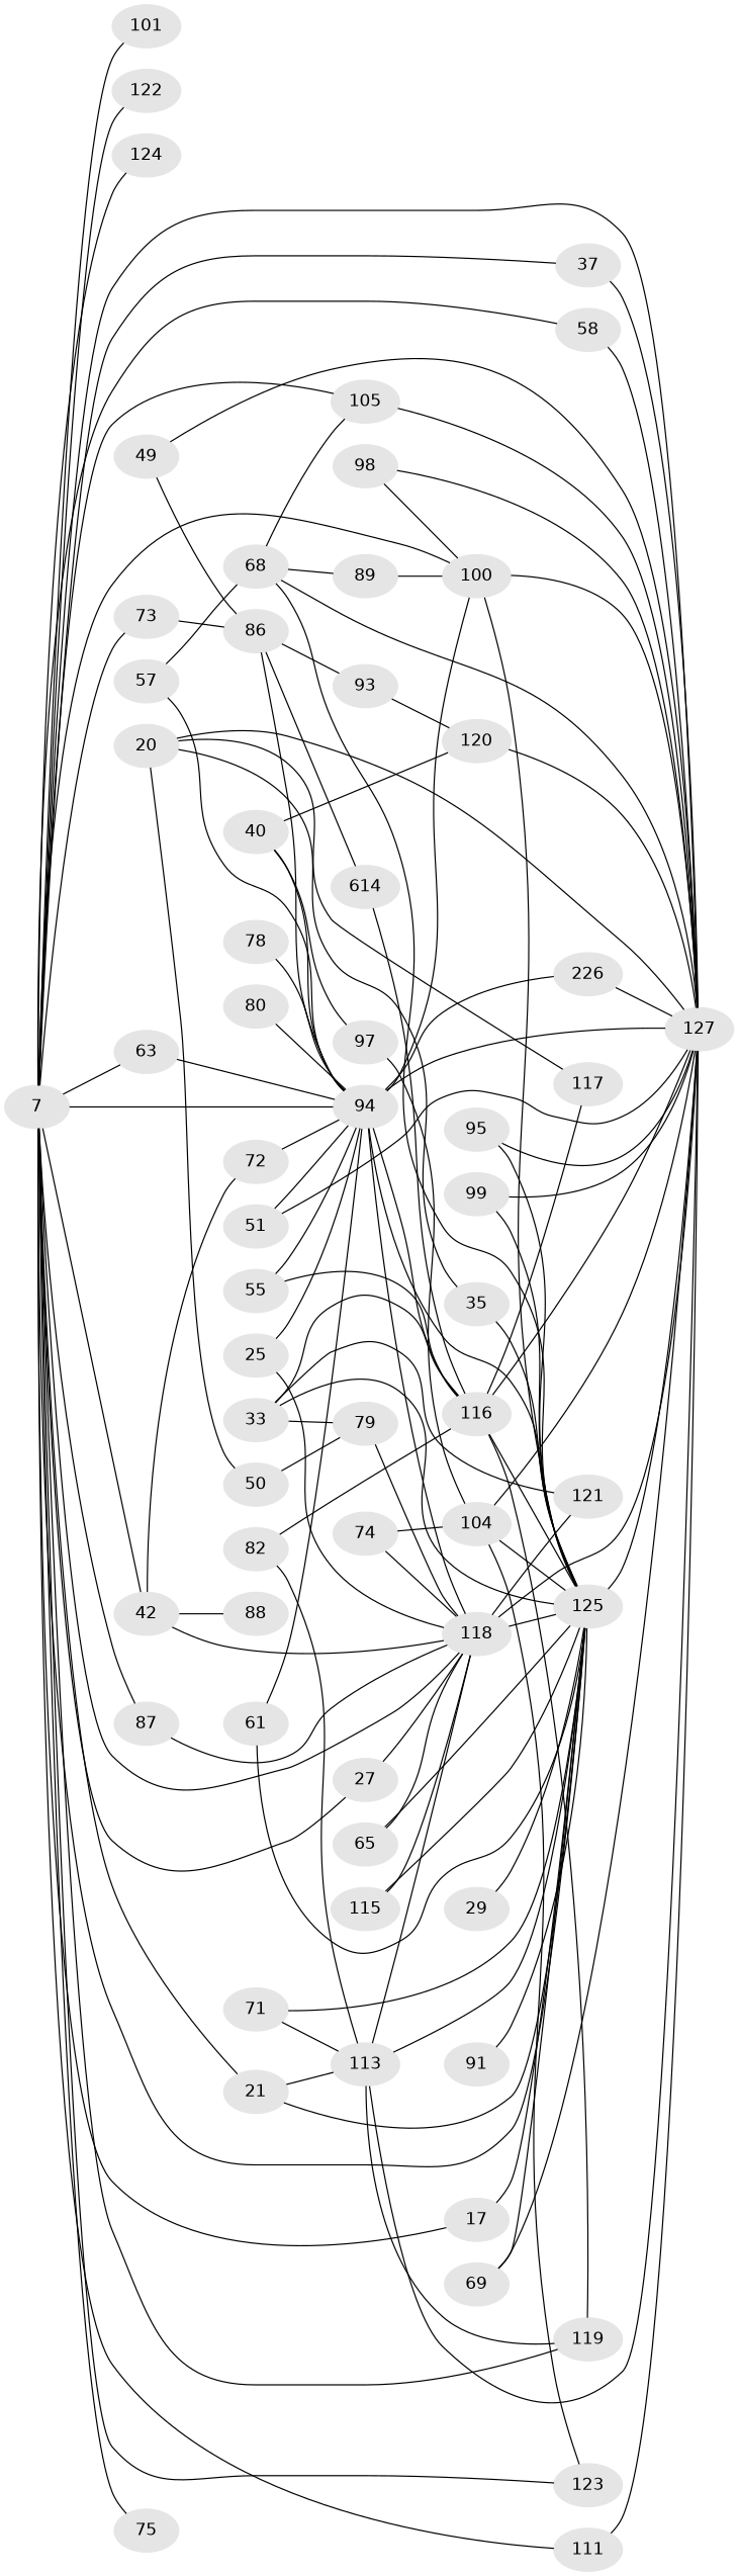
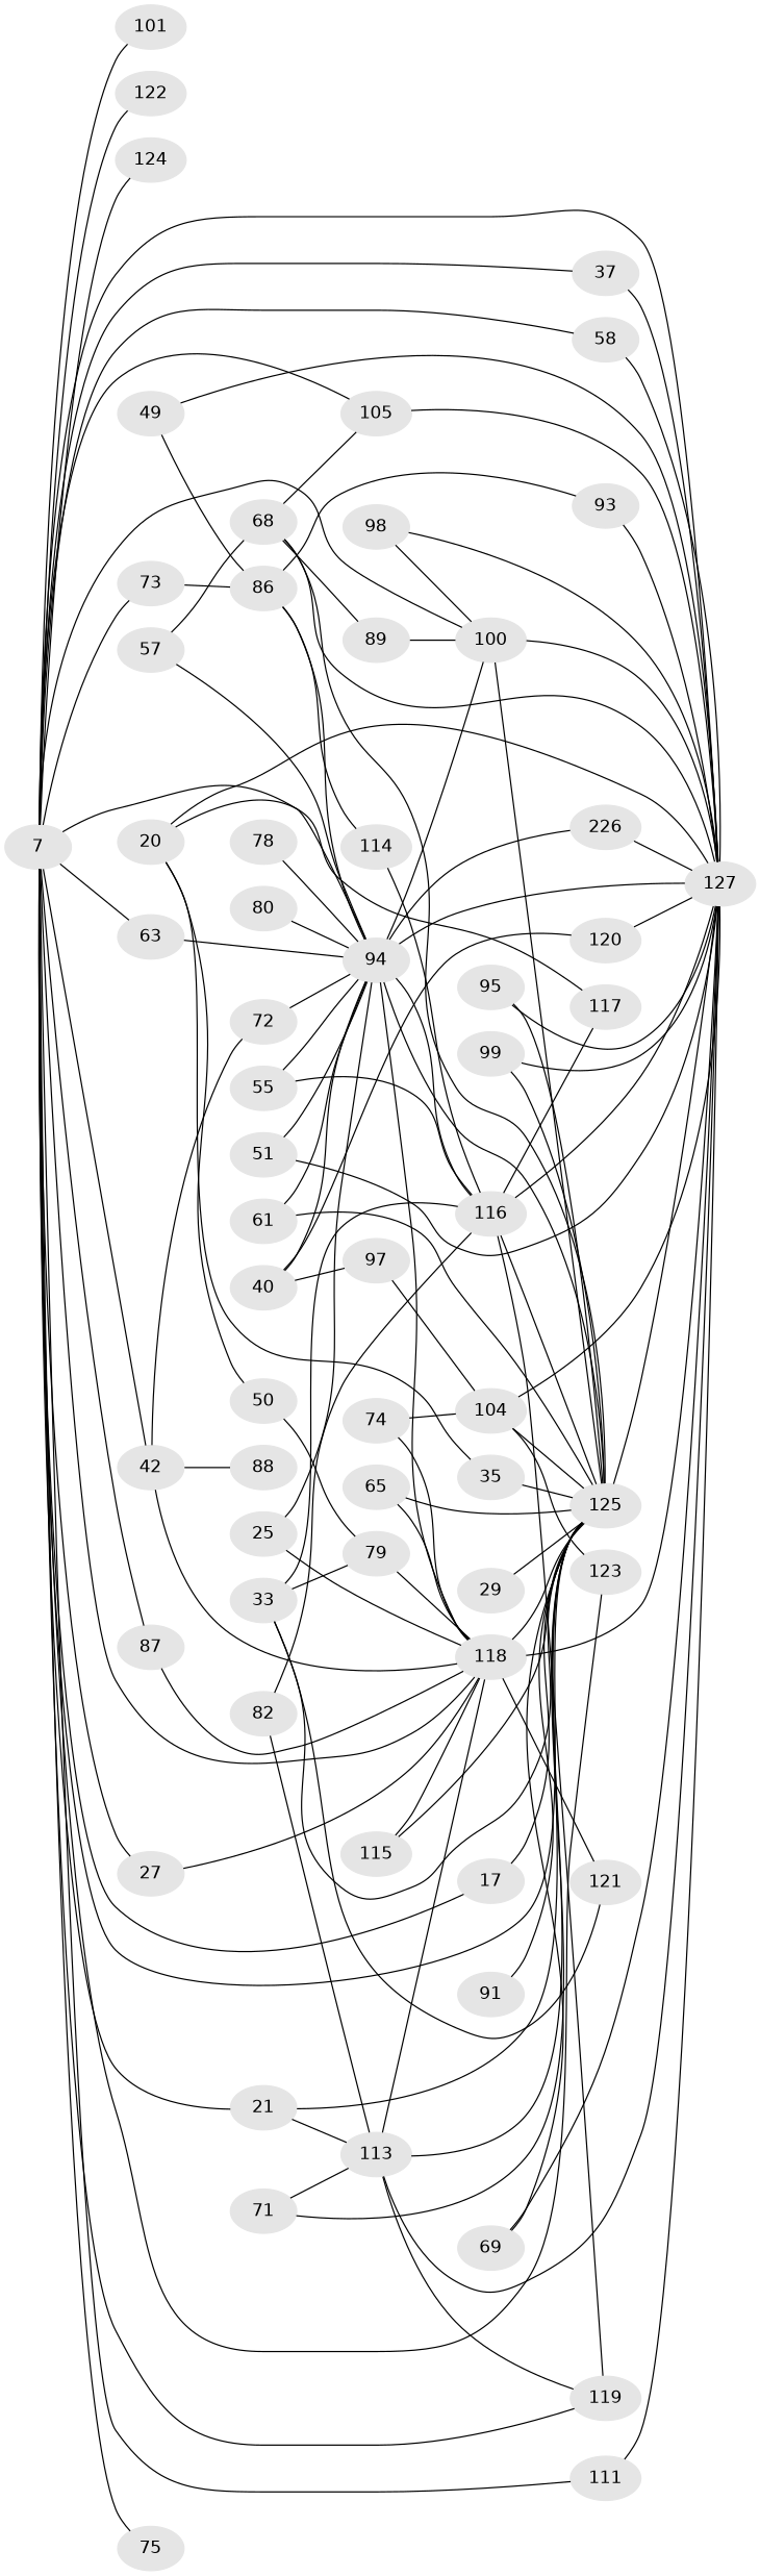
  graph {
    fontname="DejaVu Sans"
    rankdir=LR
    node [color=gray90 fontname="DejaVu Sans" style=filled]
    edge [fontname="DejaVu Sans"]
    7 [super="+3"]
    17
    21 [super="+18"]
    27
    37
    42 [super="+39"]
    58
    63
    73
    75
    87
    94 [super="+41+8"]
    100 [super="+28+19+23"]
    101
    105 [super="+90"]
    111
    118 [super="+67+106+110"]
    119 [super="+43"]
    122
    123
    124
    125 [super="+15+81+9+96+112"]
    127 [super="+109+2"]
    113 [super="+85+107"]
    72
    88
    86 [super="+46+54"]
    116 [super="+24+52+64"]
    n29 [label=226]
    121
    20 [super="+14"]
    35
    50
    117
    79 [super="+36"]
    25
    40 [super="+31"]
    97
    120
    29
    33
    104 [super="+70+66"]
    93
-   114 [super="+84" label=614]
+   114 [super="+84"]
    49
    51
    55
    68 [super="+48"]
    89
    57
    61
    65
    69
    71
    74
    78
    80
    82 [super="+56"]
    91
    95
    98
    99
    115
    7 -- 17
    7 -- 21
    7 -- 27
    7 -- 37
    7 -- 42
    7 -- 58
    7 -- 63
    7 -- 73
    7 -- 75 [weight=2]
    7 -- 87
    7 -- 94 [weight=7]
    7 -- 100
    7 -- 101 [weight=2]
    7 -- 105 [weight=2]
    7 -- 111
    7 -- 118 [weight=7]
    7 -- 119
    7 -- 122 [weight=2]
    7 -- 123
    7 -- 124 [weight=2]
    7 -- 125 [weight=6]
    7 -- 127 [weight=5]
    17 -- 125
    21 -- 125 [weight=2]
    21 -- 113
    27 -- 118
    37 -- 127
    42 -- 118 [weight=2]
    42 -- 72
    42 -- 88
    58 -- 127
    63 -- 94
    73 -- 86
    87 -- 118
    94 -- 100 [weight=2]
    94 -- 118 [weight=4]
    94 -- 125 [weight=7]
    94 -- 127 [weight=6]
    94 -- 116
    94 -- n29
    100 -- 125
    100 -- 127
    105 -- 127
    111 -- 127
    118 -- 125 [weight=7]
    118 -- 127 [weight=4]
    118 -- 121
    125 -- 127 [weight=4]
    113 -- 118 [weight=2]
    113 -- 119
    113 -- 125 [weight=2]
    113 -- 127 [weight=3]
    72 -- 94
    86 -- 94 [weight=4]
    86 -- 93
    86 -- 114
    116 -- 119
    116 -- 125
    116 -- 127 [weight=5]
    116 -- 117
    n29 -- 127
    20 -- 127 [weight=3]
    20 -- 35
    20 -- 50
    20 -- 117
    35 -- 125
    50 -- 79
    79 -- 118
    25 -- 94
    25 -- 118
    40 -- 94 [weight=2]
    40 -- 97
    40 -- 120
    97 -- 104
    120 -- 127
    29 -- 125
    33 -- 125
    33 -- 116
    33 -- 121
    33 -- 79 [weight=2]
    104 -- 123
    104 -- 125 [weight=8]
    104 -- 127
-   93 -- 120
+   93 -- 127
    114 -- 116
    49 -- 127
    49 -- 86
    51 -- 94
    51 -- 127
    55 -- 94
    55 -- 116
    68 -- 105 [weight=2]
    68 -- 125 [weight=2]
    68 -- 127 [weight=4]
    68 -- 89
    89 -- 100
    57 -- 94
    57 -- 68
    61 -- 94
    61 -- 125
    65 -- 118
    65 -- 125
    69 -- 125
    69 -- 127
    71 -- 125 [weight=2]
    71 -- 113
    74 -- 118
    74 -- 104
    78 -- 94 [weight=2]
    80 -- 94 [weight=2]
    82 -- 113 [weight=2]
    82 -- 116
    91 -- 125 [weight=2]
    95 -- 125
    95 -- 127
    98 -- 100
    98 -- 127
    99 -- 125
    99 -- 127
    115 -- 118
    115 -- 125
  }
